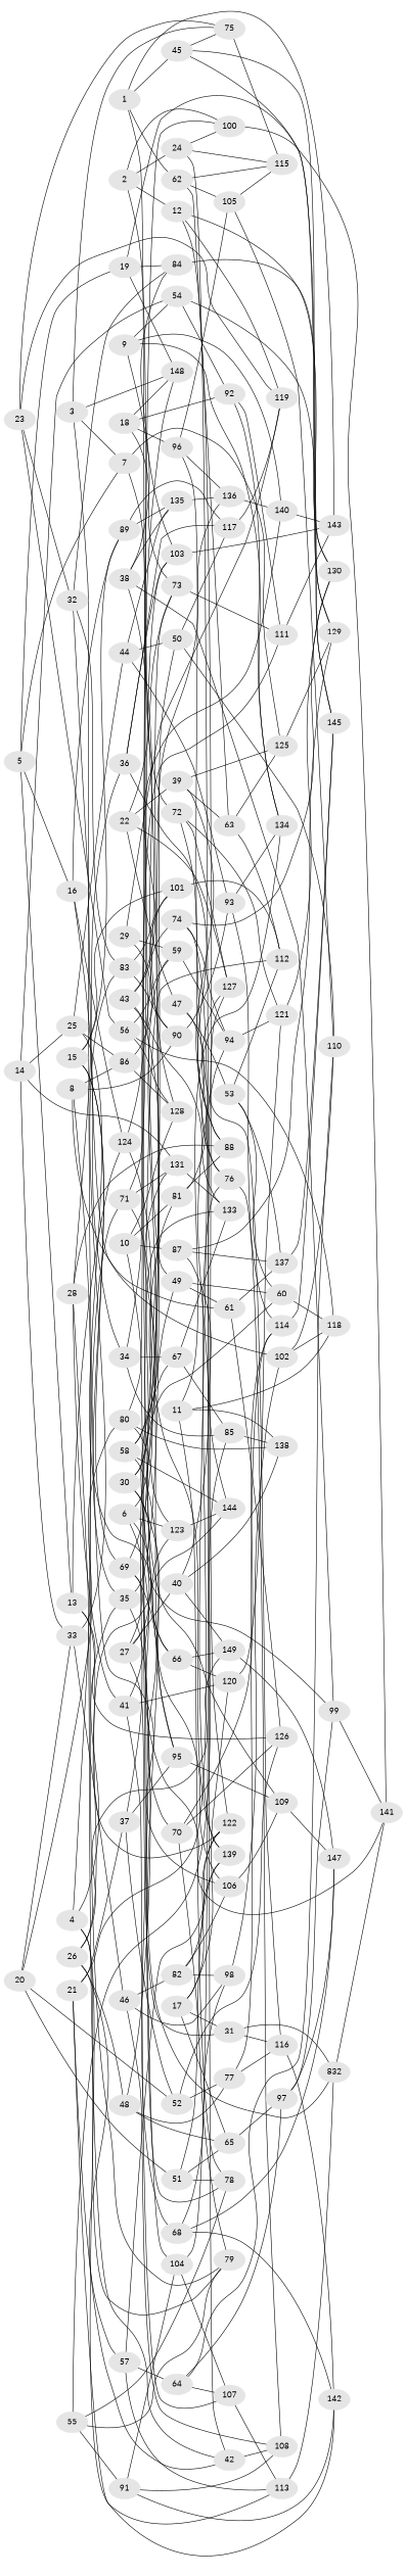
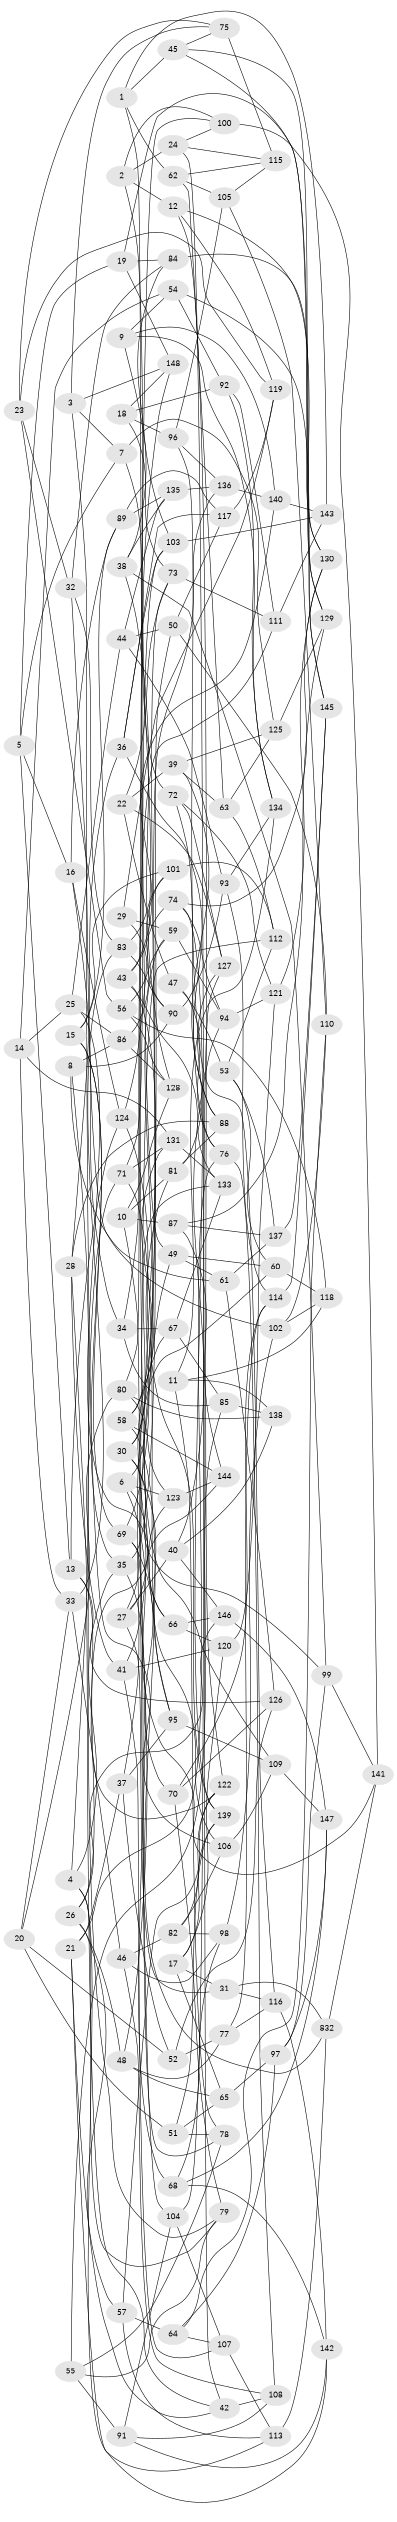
  graph {
    fontname=Lato
    rankdir=LR
    node [color=gray90 fontname=Lato style=filled]
    edge [fontname=Lato]
    1
    45
    49
    62
    143
    75
    130
    145
    61
    60
    115
    63
    105
    2
    12
    24
    100
    106
    119
    122
    129
    42
    141
    109
    3
    7
    148
    72
    125
    4
    35
    71
    79
    142
    68
    136
    103
    131
    95
    5
    13
    16
    19
    124
    126
    89
    34
    84
    6
    66
    73
    123
    120
-   146 [label=149]
+   146
    111
    144
    76
    127
    121
    8
    86
    90
    137
    128
    101
    93
    9
    54
    134
    140
    92
    10
    81
    87
    104
    88
    107
    11
    78
    118
    138
    139
    14
    25
    33
    44
    83
    46
    133
    15
    69
    70
    117
    135
    112
    67
    85
    17
    31
    65
    116
    n102 [label=832]
    97
    18
    96
    20
    51
    52
    80
    77
    21
    37
    113
    108
    22
    39
    47
    53
    23
    32
    56
    102
    59
    50
    26
    48
    57
    64
    147
    27
    40
    94
    28
    36
    41
    29
    30
    99
    110
    82
    98
    38
    43
    74
    114
    55
    91
    58
    1 -- 45
    1 -- 49
    1 -- 62
    1 -- 143
    45 -- 75
    45 -- 130
    45 -- 145
    49 -- 61
    49 -- 60
    62 -- 115
    62 -- 63
    62 -- 105
    75 -- 115
    61 -- 126
    61 -- 137
    60 -- 118
    63 -- 125
    63 -- 112
    105 -- 115
    105 -- 110
    2 -- 12
    2 -- 24
    2 -- 100
    2 -- 106
    12 -- 119
    12 -- 122
    12 -- 129
    24 -- 115
    24 -- 100
    24 -- 42
    100 -- 141
    106 -- 109
    42 -- 108
    109 -- 147
    3 -- 75
    3 -- 106
    3 -- 7
    3 -- 148
    7 -- 72
    7 -- 125
    72 -- 76
    72 -- 127
    72 -- 121
    125 -- 129
    4 -- 35
    4 -- 71
    4 -- 79
    4 -- 142
    35 -- 68
    35 -- 136
    71 -- 103
    71 -- 131
    71 -- 95
    68 -- 142
    68 -- 147
    68 -- 98
    136 -- 140
    103 -- 143
    131 -- 133
    95 -- 109
    5 -- 7
    5 -- 13
    5 -- 16
    5 -- 19
    13 -- 122
    13 -- 124
    13 -- 126
    16 -- 124
    16 -- 89
    16 -- 34
    19 -- 129
    19 -- 148
    19 -- 84
    124 -- 148
    124 -- 139
    89 -- 117
    89 -- 135
    34 -- 111
    34 -- 67
    34 -- 85
    84 -- 130
    6 -- 141
    6 -- 66
    6 -- 73
    6 -- 123
    66 -- 120
    66 -- 146
    73 -- 111
    123 -- 144
    120 -- 121
    146 -- 147
    111 -- 143
    76 -- 108
    121 -- 130
    8 -- 61
    8 -- 79
    8 -- 86
    8 -- 90
    86 -- 128
    86 -- 101
    90 -- 93
    137 -- 145
    101 -- 112
    93 -- 134
    93 -- 114
    9 -- 103
    9 -- 54
    9 -- 134
    9 -- 140
    54 -- 145
    54 -- 92
    140 -- 143
    92 -- 111
    92 -- 134
    10 -- 128
    10 -- 81
    10 -- 87
    10 -- 104
    81 -- 127
    81 -- 88
    87 -- 129
    87 -- 144
    87 -- 137
    104 -- 127
    104 -- 107
    107 -- 113
    11 -- 134
    11 -- 78
    11 -- 118
    11 -- 138
    14 -- 131
    14 -- 54
    14 -- 25
    14 -- 33
    25 -- 66
    25 -- 86
    25 -- 44
    33 -- 83
    33 -- 46
    44 -- 93
    44 -- 135
    44 -- 50
    83 -- 90
    83 -- 101
    46 -- 108
    46 -- 82
    46 -- 98
    15 -- 35
    15 -- 89
    15 -- 101
    15 -- 69
    69 -- 81
    69 -- 78
    69 -- 70
    70 -- 79
    70 -- 126
    70 -- 114
    117 -- 119
    135 -- 136
    67 -- 133
    67 -- 85
    85 -- 138
    17 -- 120
    17 -- 139
    17 -- 31
    17 -- 65
    31 -- 116
    31 -- n102
    65 -- 97
    116 -- 142
    n102 -- 141
    97 -- 147
    97 -- 99
    18 -- 148
    18 -- 73
    18 -- 92
    18 -- 96
    96 -- 105
    96 -- 136
    96 -- 116
    20 -- 33
    20 -- 51
    20 -- 52
    20 -- 80
    51 -- 78
    51 -- 139
    51 -- 65
    52 -- 126
    52 -- 77
    80 -- 100
    80 -- 123
    80 -- 138
    77 -- 116
    77 -- 114
    21 -- 42
    21 -- 76
    21 -- 37
    21 -- 113
    37 -- 60
    37 -- 95
    37 -- 52
    113 -- n102
    22 -- 73
    22 -- 127
    22 -- 39
    22 -- 47
    39 -- 63
    39 -- 125
    39 -- 88
    47 -- 76
    47 -- 53
    53 -- 60
    53 -- 137
    53 -- 112
    23 -- 75
    23 -- 119
    23 -- 32
    23 -- 56
    32 -- 84
    32 -- 83
    32 -- 102
    56 -- 128
    56 -- 118
    56 -- 59
    102 -- 118
    102 -- 110
    59 -- 94
    50 -- 117
    50 -- 110
    26 -- 123
    26 -- 146
    26 -- 48
    26 -- 57
    48 -- 49
    48 -- 65
    48 -- 77
    57 -- 122
    57 -- 113
    57 -- 64
    64 -- 107
    64 -- 97
    64 -- 110
    27 -- 144
    27 -- 112
    27 -- 31
    27 -- 40
    40 -- 146
    40 -- 138
    40 -- 94
    94 -- 121
    28 -- 42
    28 -- 88
    28 -- 36
    28 -- 41
    36 -- 103
    36 -- 88
    36 -- 117
    41 -- 120
    41 -- 107
    41 -- 67
    29 -- 119
    29 -- 90
    29 -- 59
    30 -- 95
    30 -- 133
    30 -- 50
    30 -- 99
    99 -- 141
    82 -- 106
    82 -- 122
    82 -- 98
    98 -- 102
    38 -- 84
    38 -- 128
    38 -- 135
    38 -- 99
    43 -- 109
    43 -- 140
    43 -- 133
    43 -- 74
    74 -- 130
    74 -- 139
    74 -- 94
    114 -- 145
    55 -- 79
    55 -- 78
    55 -- 85
    55 -- 91
    91 -- 142
    91 -- 104
    91 -- 108
    58 -- 131
    58 -- 144
    58 -- n102
    58 -- 59
  }
